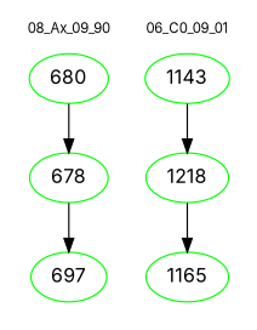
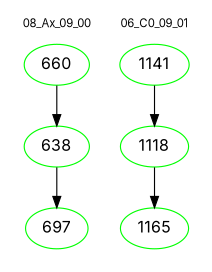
  digraph {
    fontname=Inter
    node [color=green fontname=Inter]
    edge [color=black fontname=Inter]
-   n1 [label=680]
-   n2 [label=678]
+   n1 [label=660]
+   n2 [label=638]
    n3 [label=697]
-   n4 [label=1143]
-   n5 [label=1218]
+   n4 [label=1141]
+   n5 [label=1118]
    n6 [label=1165]
    subgraph cluster_1 {
      color=white
      fontsize=10
-     label="08_Ax_09_90"
+     label="08_Ax_09_00"
      n1
      n2
      n3
    }
    subgraph cluster_2 {
      color=white
      fontsize=10
      label="06_C0_09_01"
      n4
      n5
      n6
    }
    n1 -> n2
    n2 -> n3
    n4 -> n5
    n5 -> n6
  }
